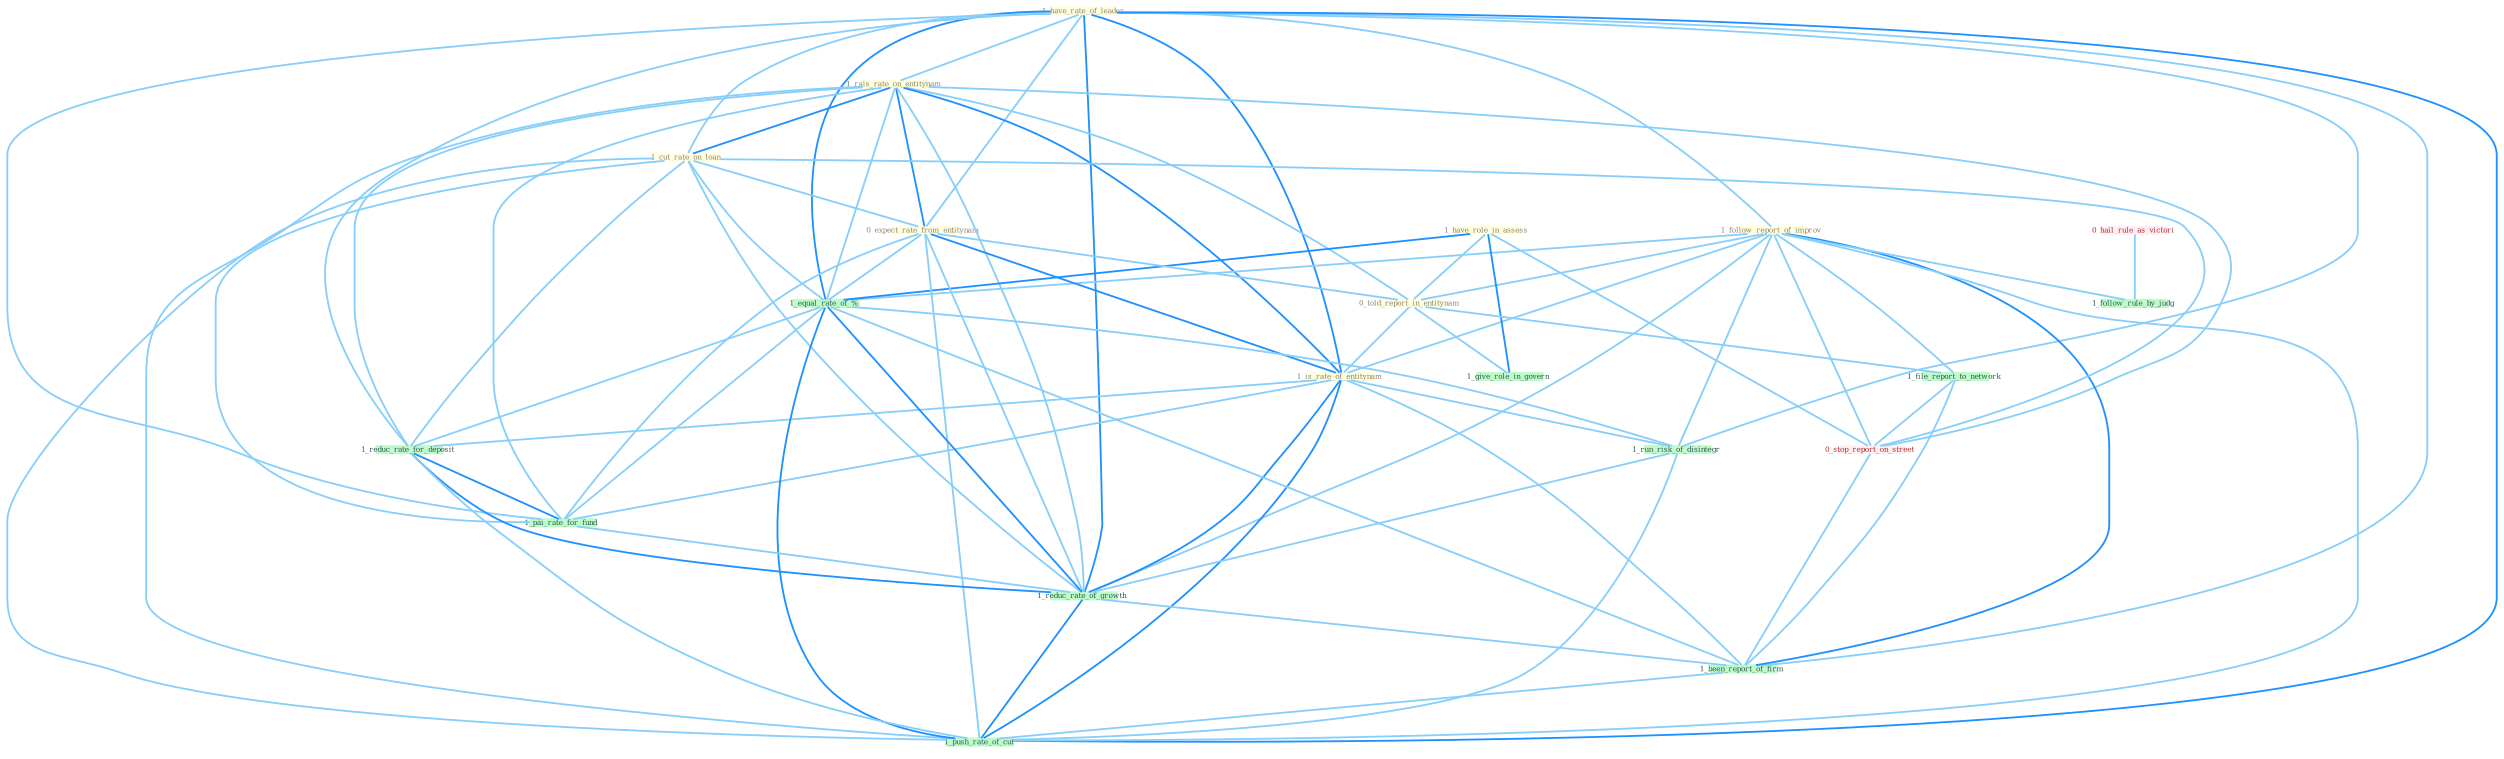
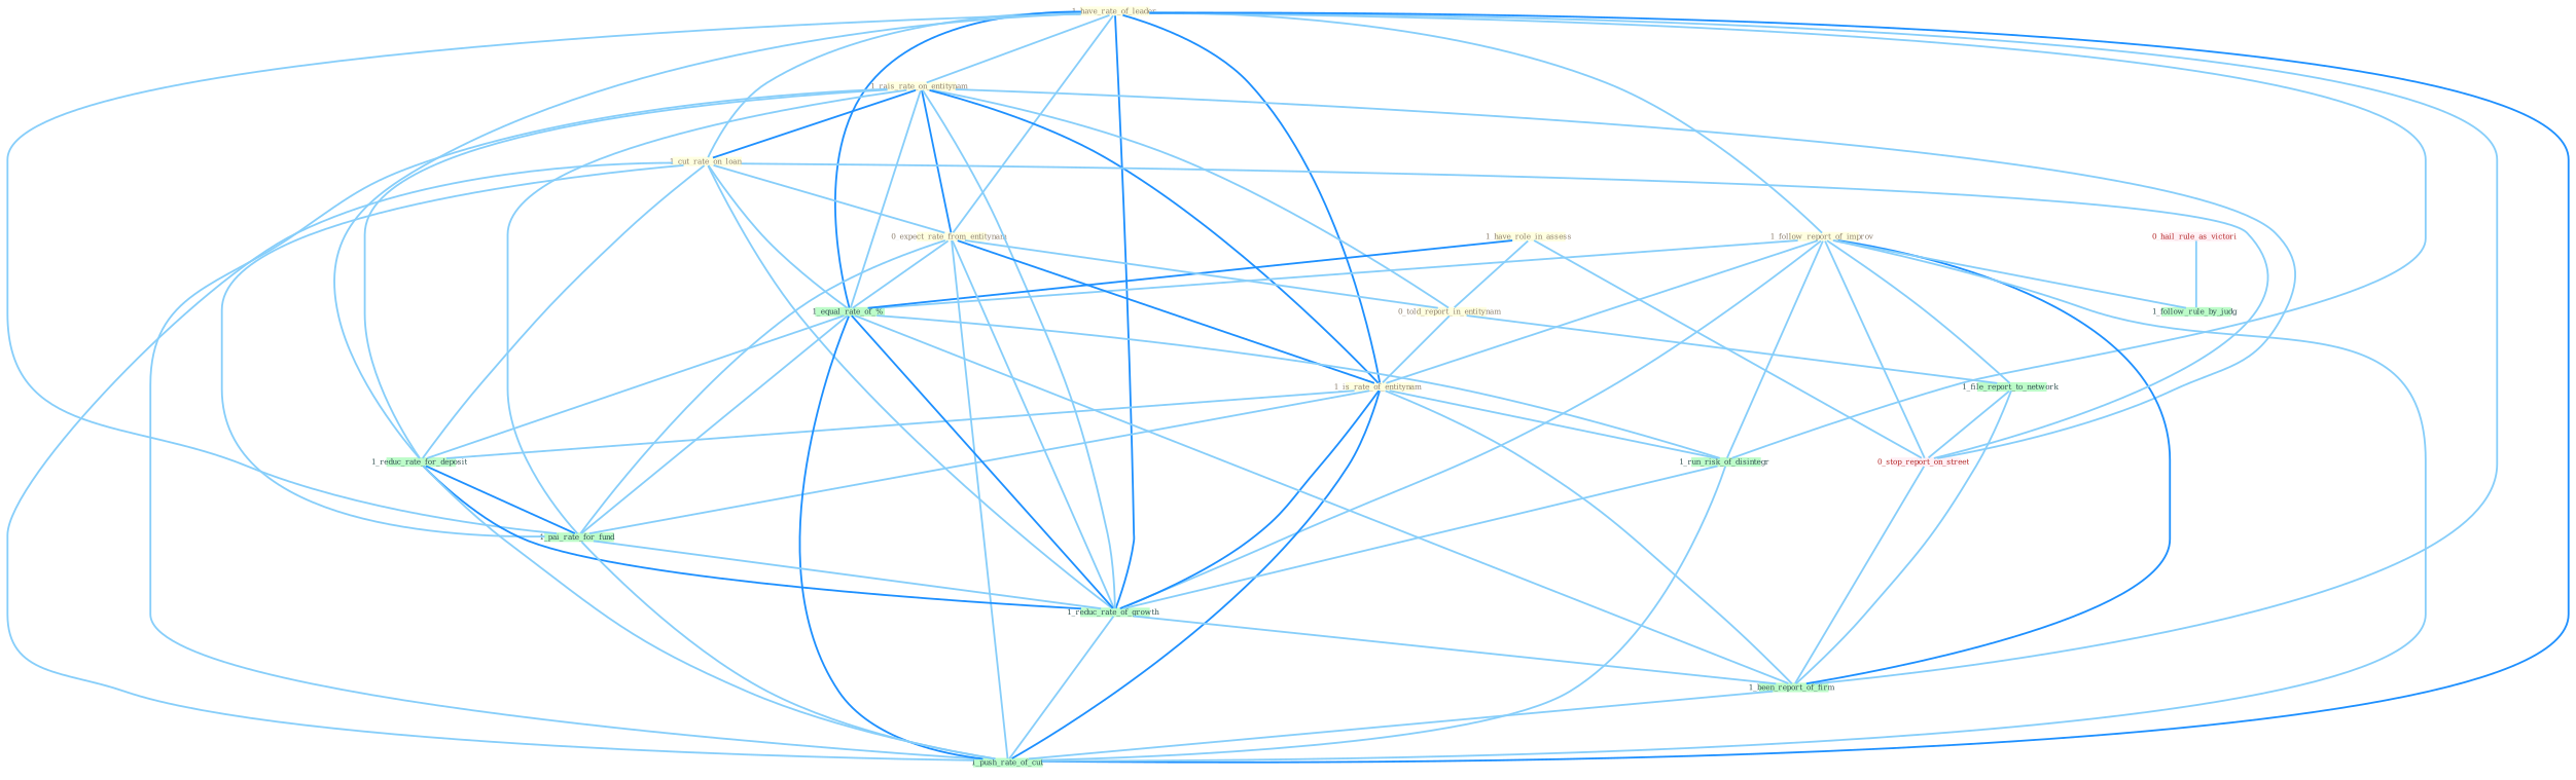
  graph {
    node [color="#BDFCC9" fixedsize=true fontcolor="#2f4f4f" fontsize=4 shape=polygon style=filled]
    edge [color="#87cefa" w=1]
    n1 [color="#ffffe0" fontcolor="#8b7d6b" height=.06 label="1_have_rate_of_leader" width=.5]
    "1_rais_rate_on_entitynam " [color="#ffffe0" fontcolor="#8b7d6b" height=.06 width=.5]
    "1_follow_report_of_improv " [color="#ffffe0" fontcolor="#8b7d6b" height=.06 width=.5]
    "1_cut_rate_on_loan " [color="#ffffe0" fontcolor="#8b7d6b" height=.06 width=.5]
    "1_have_role_in_assess " [color="#ffffe0" fontcolor="#8b7d6b" height=.06 width=.5]
    "0_expect_rate_from_entitynam " [color="#ffffe0" fontcolor="#8b7d6b" height=.06 width=.5]
    "0_told_report_in_entitynam " [color="#ffffe0" fontcolor="#8b7d6b" height=.06 width=.5]
    "1_is_rate_of_entitynam " [color="#ffffe0" fontcolor="#8b7d6b" height=.06 width=.5]
    "0_stop_report_on_street " [color="#fff0f5" fontcolor="#b22222" height=.06 width=.5]
    "0_hail_rule_as_victori " [color="#fff0f5" fontcolor="#b22222" height=.06 width=.5]
    "1_equal_rate_of_% " [height=.06 width=.5]
    "1_reduc_rate_for_deposit " [height=.06 width=.5]
    "1_pai_rate_for_fund " [height=.06 width=.5]
    "1_run_risk_of_disintegr " [height=.06 width=.5]
    "1_reduc_rate_of_growth " [height=.06 width=.5]
    "1_been_report_of_firm " [height=.06 width=.5]
    n17 [height=.06 label="1_push_rate_of_cut" width=.5]
    "1_file_report_to_network " [height=.06 width=.5]
    "1_follow_rule_by_judg " [height=.06 width=.5]
-   "1_give_role_in_govern " [height=.06 width=.5]
    subgraph sub_1 {
      n1
      "1_rais_rate_on_entitynam "
      "1_follow_report_of_improv "
      "1_cut_rate_on_loan "
      "1_have_role_in_assess "
      "0_expect_rate_from_entitynam "
      "0_told_report_in_entitynam "
      "1_is_rate_of_entitynam "
    }
    subgraph sub_2 {
      "0_stop_report_on_street "
      "0_hail_rule_as_victori "
    }
    n1 -- "1_rais_rate_on_entitynam "
    n1 -- "1_follow_report_of_improv "
    n1 -- "1_cut_rate_on_loan "
    n1 -- "0_expect_rate_from_entitynam "
    n1 -- "1_is_rate_of_entitynam " [color="#1e90ff" w=2]
    n1 -- "1_equal_rate_of_% " [color="#1e90ff" w=2]
    n1 -- "1_reduc_rate_for_deposit "
    n1 -- "1_pai_rate_for_fund "
    n1 -- "1_run_risk_of_disintegr "
    n1 -- "1_reduc_rate_of_growth " [color="#1e90ff" w=2]
    n1 -- "1_been_report_of_firm "
    n1 -- n17 [color="#1e90ff" w=2]
    "1_rais_rate_on_entitynam " -- "1_cut_rate_on_loan " [color="#1e90ff" w=2]
    "1_rais_rate_on_entitynam " -- "0_expect_rate_from_entitynam " [color="#1e90ff" w=2]
    "1_rais_rate_on_entitynam " -- "0_told_report_in_entitynam "
    "1_rais_rate_on_entitynam " -- "1_is_rate_of_entitynam " [color="#1e90ff" w=2]
    "1_rais_rate_on_entitynam " -- "0_stop_report_on_street "
    "1_rais_rate_on_entitynam " -- "1_equal_rate_of_% "
    "1_rais_rate_on_entitynam " -- "1_reduc_rate_for_deposit "
    "1_rais_rate_on_entitynam " -- "1_pai_rate_for_fund "
    "1_rais_rate_on_entitynam " -- "1_reduc_rate_of_growth "
    "1_rais_rate_on_entitynam " -- n17
-   "1_follow_report_of_improv " -- "0_told_report_in_entitynam "
    "1_follow_report_of_improv " -- "1_is_rate_of_entitynam "
    "1_follow_report_of_improv " -- "0_stop_report_on_street "
    "1_follow_report_of_improv " -- "1_equal_rate_of_% "
    "1_follow_report_of_improv " -- "1_run_risk_of_disintegr "
    "1_follow_report_of_improv " -- "1_reduc_rate_of_growth "
    "1_follow_report_of_improv " -- "1_been_report_of_firm " [color="#1e90ff" w=2]
    "1_follow_report_of_improv " -- n17
    "1_follow_report_of_improv " -- "1_file_report_to_network "
    "1_follow_report_of_improv " -- "1_follow_rule_by_judg "
    "1_cut_rate_on_loan " -- "0_expect_rate_from_entitynam "
    "1_cut_rate_on_loan " -- "0_stop_report_on_street "
    "1_cut_rate_on_loan " -- "1_equal_rate_of_% "
    "1_cut_rate_on_loan " -- "1_reduc_rate_for_deposit "
    "1_cut_rate_on_loan " -- "1_pai_rate_for_fund "
    "1_cut_rate_on_loan " -- "1_reduc_rate_of_growth "
    "1_cut_rate_on_loan " -- n17
    "1_have_role_in_assess " -- "0_told_report_in_entitynam "
    "1_have_role_in_assess " -- "0_stop_report_on_street "
    "1_have_role_in_assess " -- "1_equal_rate_of_% " [color="#1e90ff" w=2]
-   "1_have_role_in_assess " -- "1_give_role_in_govern " [color="#1e90ff" w=2]
    "0_expect_rate_from_entitynam " -- "0_told_report_in_entitynam "
    "0_expect_rate_from_entitynam " -- "1_is_rate_of_entitynam " [color="#1e90ff" w=2]
    "0_expect_rate_from_entitynam " -- "1_equal_rate_of_% "
    "0_expect_rate_from_entitynam " -- "1_pai_rate_for_fund "
    "0_expect_rate_from_entitynam " -- "1_reduc_rate_of_growth "
    "0_expect_rate_from_entitynam " -- n17
    "0_told_report_in_entitynam " -- "1_is_rate_of_entitynam "
    "0_told_report_in_entitynam " -- "1_file_report_to_network "
-   "0_told_report_in_entitynam " -- "1_give_role_in_govern "
    "1_is_rate_of_entitynam " -- "1_reduc_rate_for_deposit "
    "1_is_rate_of_entitynam " -- "1_pai_rate_for_fund "
    "1_is_rate_of_entitynam " -- "1_run_risk_of_disintegr "
    "1_is_rate_of_entitynam " -- "1_reduc_rate_of_growth " [color="#1e90ff" w=2]
    "1_is_rate_of_entitynam " -- "1_been_report_of_firm "
    "1_is_rate_of_entitynam " -- n17 [color="#1e90ff" w=2]
    "0_stop_report_on_street " -- "1_been_report_of_firm "
    "0_hail_rule_as_victori " -- "1_follow_rule_by_judg "
    "1_equal_rate_of_% " -- "1_reduc_rate_for_deposit "
    "1_equal_rate_of_% " -- "1_pai_rate_for_fund "
    "1_equal_rate_of_% " -- "1_run_risk_of_disintegr "
    "1_equal_rate_of_% " -- "1_reduc_rate_of_growth " [color="#1e90ff" w=2]
    "1_equal_rate_of_% " -- "1_been_report_of_firm "
    "1_equal_rate_of_% " -- n17 [color="#1e90ff" w=2]
    "1_reduc_rate_for_deposit " -- "1_pai_rate_for_fund " [color="#1e90ff" w=2]
    "1_reduc_rate_for_deposit " -- "1_reduc_rate_of_growth " [color="#1e90ff" w=2]
    "1_reduc_rate_for_deposit " -- n17
    "1_pai_rate_for_fund " -- "1_reduc_rate_of_growth "
+   "1_pai_rate_for_fund " -- n17
    "1_run_risk_of_disintegr " -- "1_reduc_rate_of_growth "
    "1_run_risk_of_disintegr " -- n17
    "1_reduc_rate_of_growth " -- "1_been_report_of_firm "
-   "1_reduc_rate_of_growth " -- n17 [color="#1e90ff" w=2]
+   "1_reduc_rate_of_growth " -- n17 [w=2]
    "1_been_report_of_firm " -- n17
    "1_file_report_to_network " -- "0_stop_report_on_street "
    "1_file_report_to_network " -- "1_been_report_of_firm "
  }
